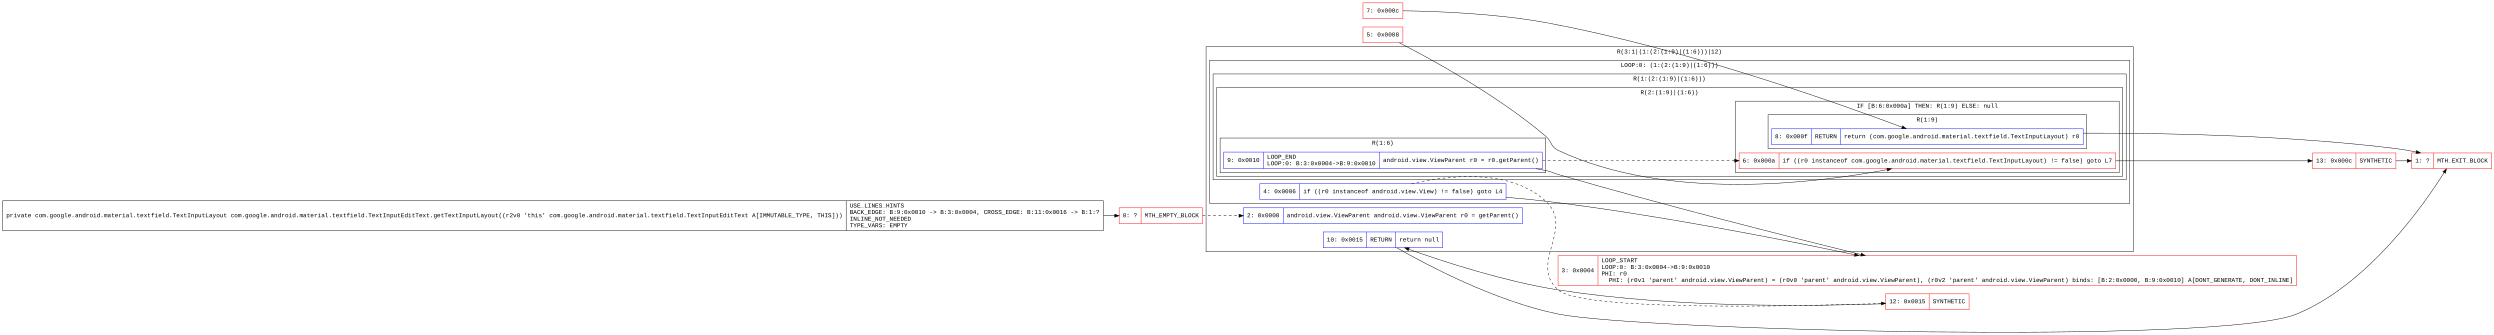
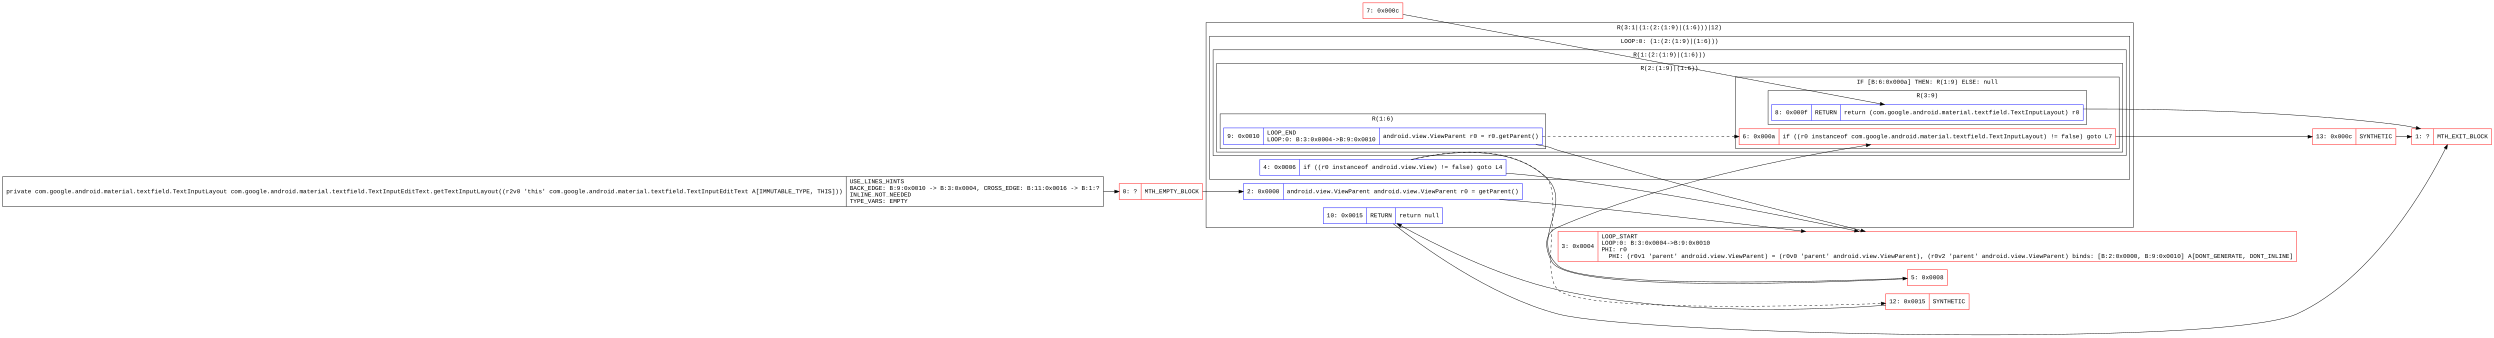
  digraph {
    fontname="Liberation Mono"
    rankdir=LR
    node [color=red fontname="Liberation Mono" shape=record]
    edge [fontname="Liberation Mono"]
    n1 [color=blue label="{8\:\ 0x000f|RETURN\l|return (com.google.android.material.textfield.TextInputLayout) r0\l}"]
    n2 [label="{6\:\ 0x000a|if ((r0 instanceof com.google.android.material.textfield.TextInputLayout) != false) goto L7\l}"]
    n3 [color=blue label="{9\:\ 0x0010|LOOP_END\lLOOP:0: B:3:0x0004\-\>B:9:0x0010\l|android.view.ViewParent r0 = r0.getParent()\l}"]
    n4 [color=blue label="{4\:\ 0x0006|if ((r0 instanceof android.view.View) != false) goto L4\l}"]
    n5 [color=blue label="{2\:\ 0x0000|android.view.ViewParent android.view.ViewParent r0 = getParent()\l}"]
    n6 [color=blue label="{10\:\ 0x0015|RETURN\l|return null\l}"]
    n7 [label="{1\:\ ?|MTH_EXIT_BLOCK\l}"]
    n8 [label="{13\:\ 0x000c|SYNTHETIC\l}"]
    n9 [label="{3\:\ 0x0004|LOOP_START\lLOOP:0: B:3:0x0004\-\>B:9:0x0010\lPHI: r0 \l  PHI: (r0v1 'parent' android.view.ViewParent) = (r0v0 'parent' android.view.ViewParent), (r0v2 'parent' android.view.ViewParent) binds: [B:2:0x0000, B:9:0x0010] A[DONT_GENERATE, DONT_INLINE]\l}"]
    n10 [label="{5\:\ 0x0008}"]
    n11 [label="{12\:\ 0x0015|SYNTHETIC\l}"]
    n12 [label="{0\:\ ?|MTH_EMPTY_BLOCK\l}"]
    n13 [label="{7\:\ 0x000c}"]
    n14 [label="{private com.google.android.material.textfield.TextInputLayout com.google.android.material.textfield.TextInputEditText.getTextInputLayout((r2v0 'this' com.google.android.material.textfield.TextInputEditText A[IMMUTABLE_TYPE, THIS]))  | USE_LINES_HINTS\lBACK_EDGE: B:9:0x0010 \-\> B:3:0x0004, CROSS_EDGE: B:11:0x0016 \-\> B:1:?\lINLINE_NOT_NEEDED\lTYPE_VARS: EMPTY\l}" color=""]
    subgraph cluster_1 {
      label="R(3:1|(1:(2:(1:9)|(1:6)))|12)"
      n5
      n6
      subgraph cluster_2 {
        label="LOOP:0: (1:(2:(1:9)|(1:6)))"
        n4
        subgraph cluster_3 {
          label="R(1:(2:(1:9)|(1:6)))"
          subgraph cluster_4 {
            label="R(2:(1:9)|(1:6))"
            subgraph cluster_5 {
              label="IF [B:6:0x000a] THEN: R(1:9) ELSE: null"
              n2
              subgraph cluster_6 {
-               label="R(1:9)"
+               label="R(3:9)"
                n1
              }
            }
            subgraph cluster_7 {
              label="R(1:6)"
              n3
            }
          }
        }
      }
    }
    n1 -> n7
    n2 -> n8
    n3 -> n2 [style=dashed]
    n3 -> n9
    n4 -> n9
+   n4 -> n10
    n4 -> n11 [style=dashed]
+   n5 -> n9
    n6 -> n7
    n8 -> n7
    n10 -> n2
    n11 -> n6
-   n12 -> n5 [style=dashed]
+   n12 -> n5
    n13 -> n1
    n14 -> n12
  }
